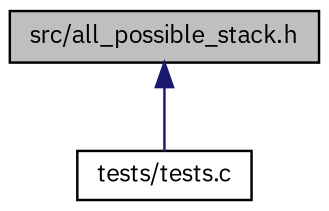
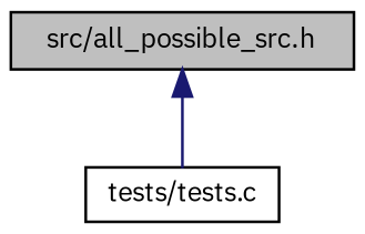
  digraph {
    fontname="IBM Plex Sans"
    node [color=black fontname="IBM Plex Sans" fontsize=10 shape=record style=filled]
-   n1 [fillcolor=grey75 fontcolor=black height=0.2 label="src/all_possible_stack.h" width=0.4]
+   n1 [fillcolor=grey75 fontcolor=black height=0.2 label="src/all_possible_src.h" width=0.4]
    n2 [fillcolor=white height=0.2 label="tests/tests.c" width=0.4]
    n1 -> n2 [color=midnightblue dir=back fontname="IBM Plex Sans" fontsize=10 labelfontname=Helvetica labelfontsize=10 style=solid]
  }
